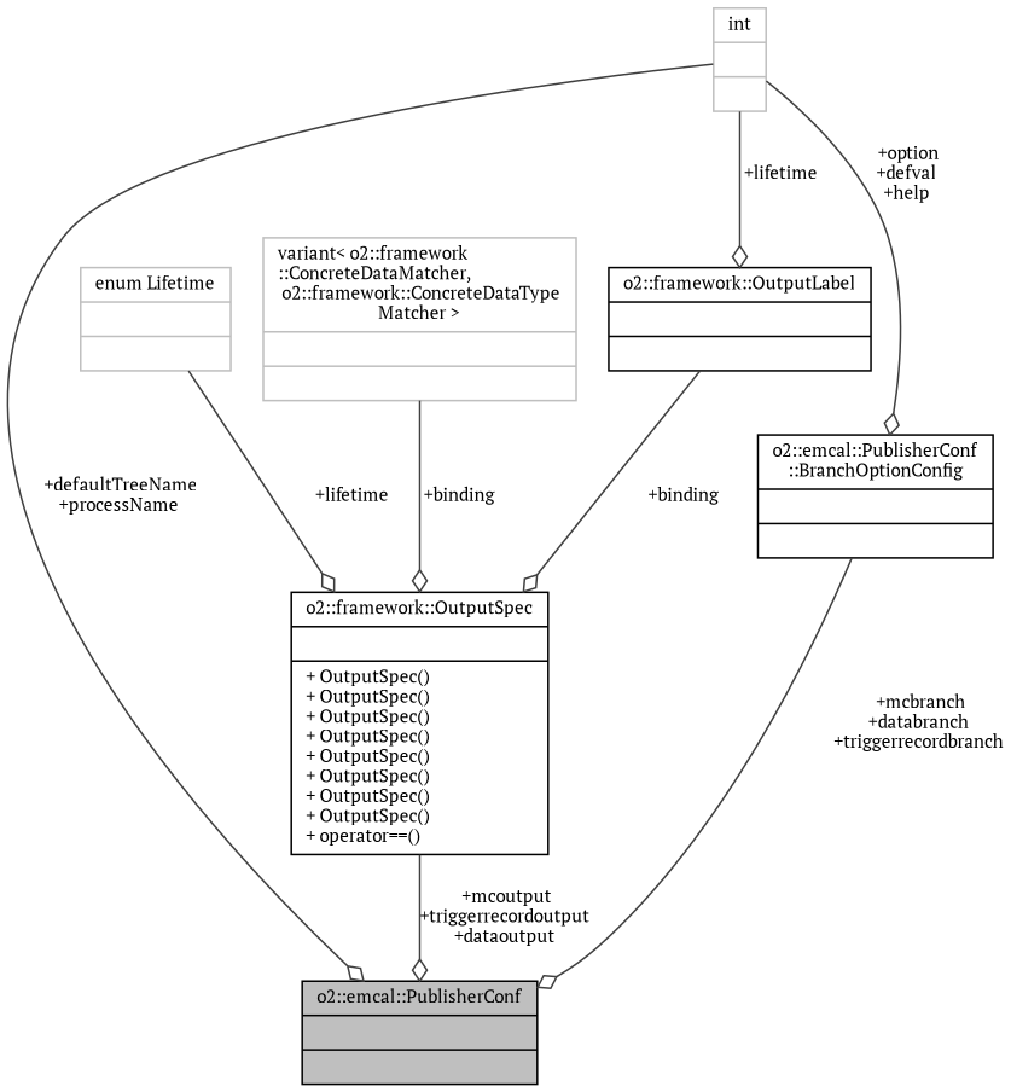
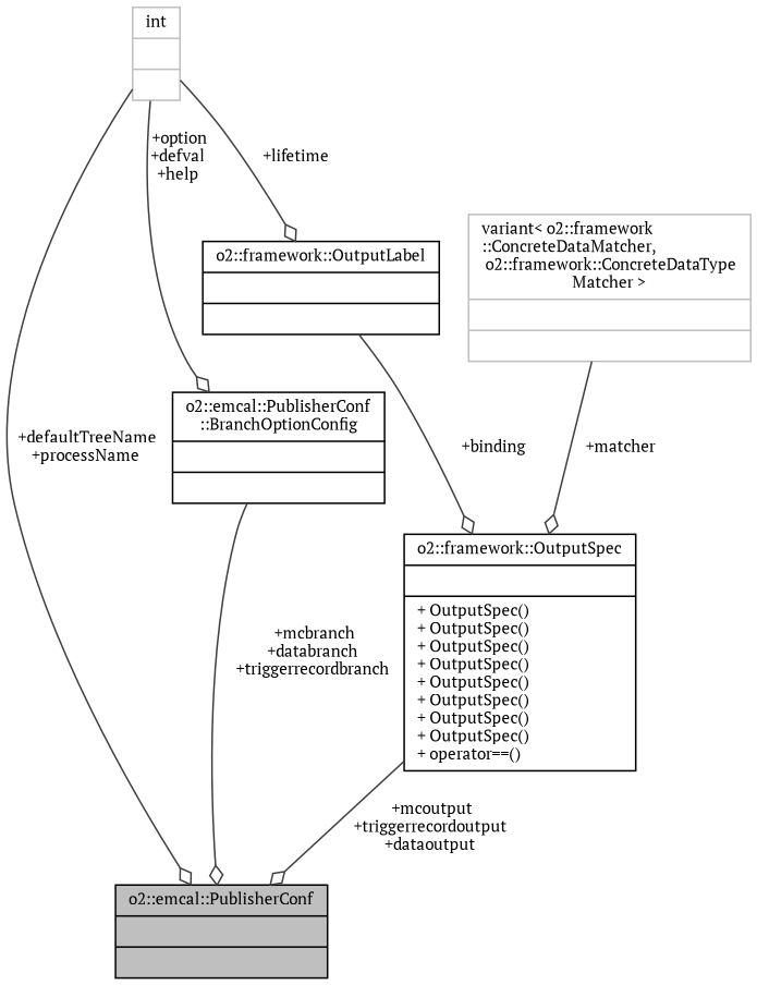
  digraph {
    fontname="PT Serif"
    node [color=black fontname="PT Serif" fontsize=10 shape=record]
    edge [arrowhead=odiamond color=grey25 fontname="PT Serif" fontsize=10 labelfontname=Helvetica labelfontsize=10 style=solid]
    n1 [fillcolor=grey75 fontcolor=black height=0.2 label="{o2::emcal::PublisherConf\n||}" style=filled width=0.4]
    n2 [height=0.2 label="{o2::framework::OutputSpec\n||+ OutputSpec()\l+ OutputSpec()\l+ OutputSpec()\l+ OutputSpec()\l+ OutputSpec()\l+ OutputSpec()\l+ OutputSpec()\l+ OutputSpec()\l+ operator==()\l}" width=0.4]
-   n3 [color=grey75 height=0.2 label="{enum Lifetime\n||}" width=0.4]
    n4 [height=0.2 label="{o2::framework::OutputLabel\n||}" width=0.4]
    n5 [color=grey75 height=0.2 label="{int\n||}" width=0.4]
    n6 [height=0.2 label="{o2::emcal::PublisherConf\l::BranchOptionConfig\n||}" width=0.4]
    n7 [color=grey75 height=0.2 label="{variant\< o2::framework\l::ConcreteDataMatcher,\l o2::framework::ConcreteDataType\lMatcher \>\n||}" width=0.4]
    n2 -> n1 [label=" +mcoutput\n+triggerrecordoutput\n+dataoutput"]
-   n3 -> n2 [label=" +lifetime"]
    n4 -> n2 [label=" +binding"]
    n5 -> n1 [label=" +defaultTreeName\n+processName"]
    n5 -> n4 [label=" +lifetime"]
    n5 -> n6 [label=" +option\n+defval\n+help"]
    n6 -> n1 [label=" +mcbranch\n+databranch\n+triggerrecordbranch"]
-   n7 -> n2 [label=" +binding"]
+   n7 -> n2 [label=" +matcher"]
  }
